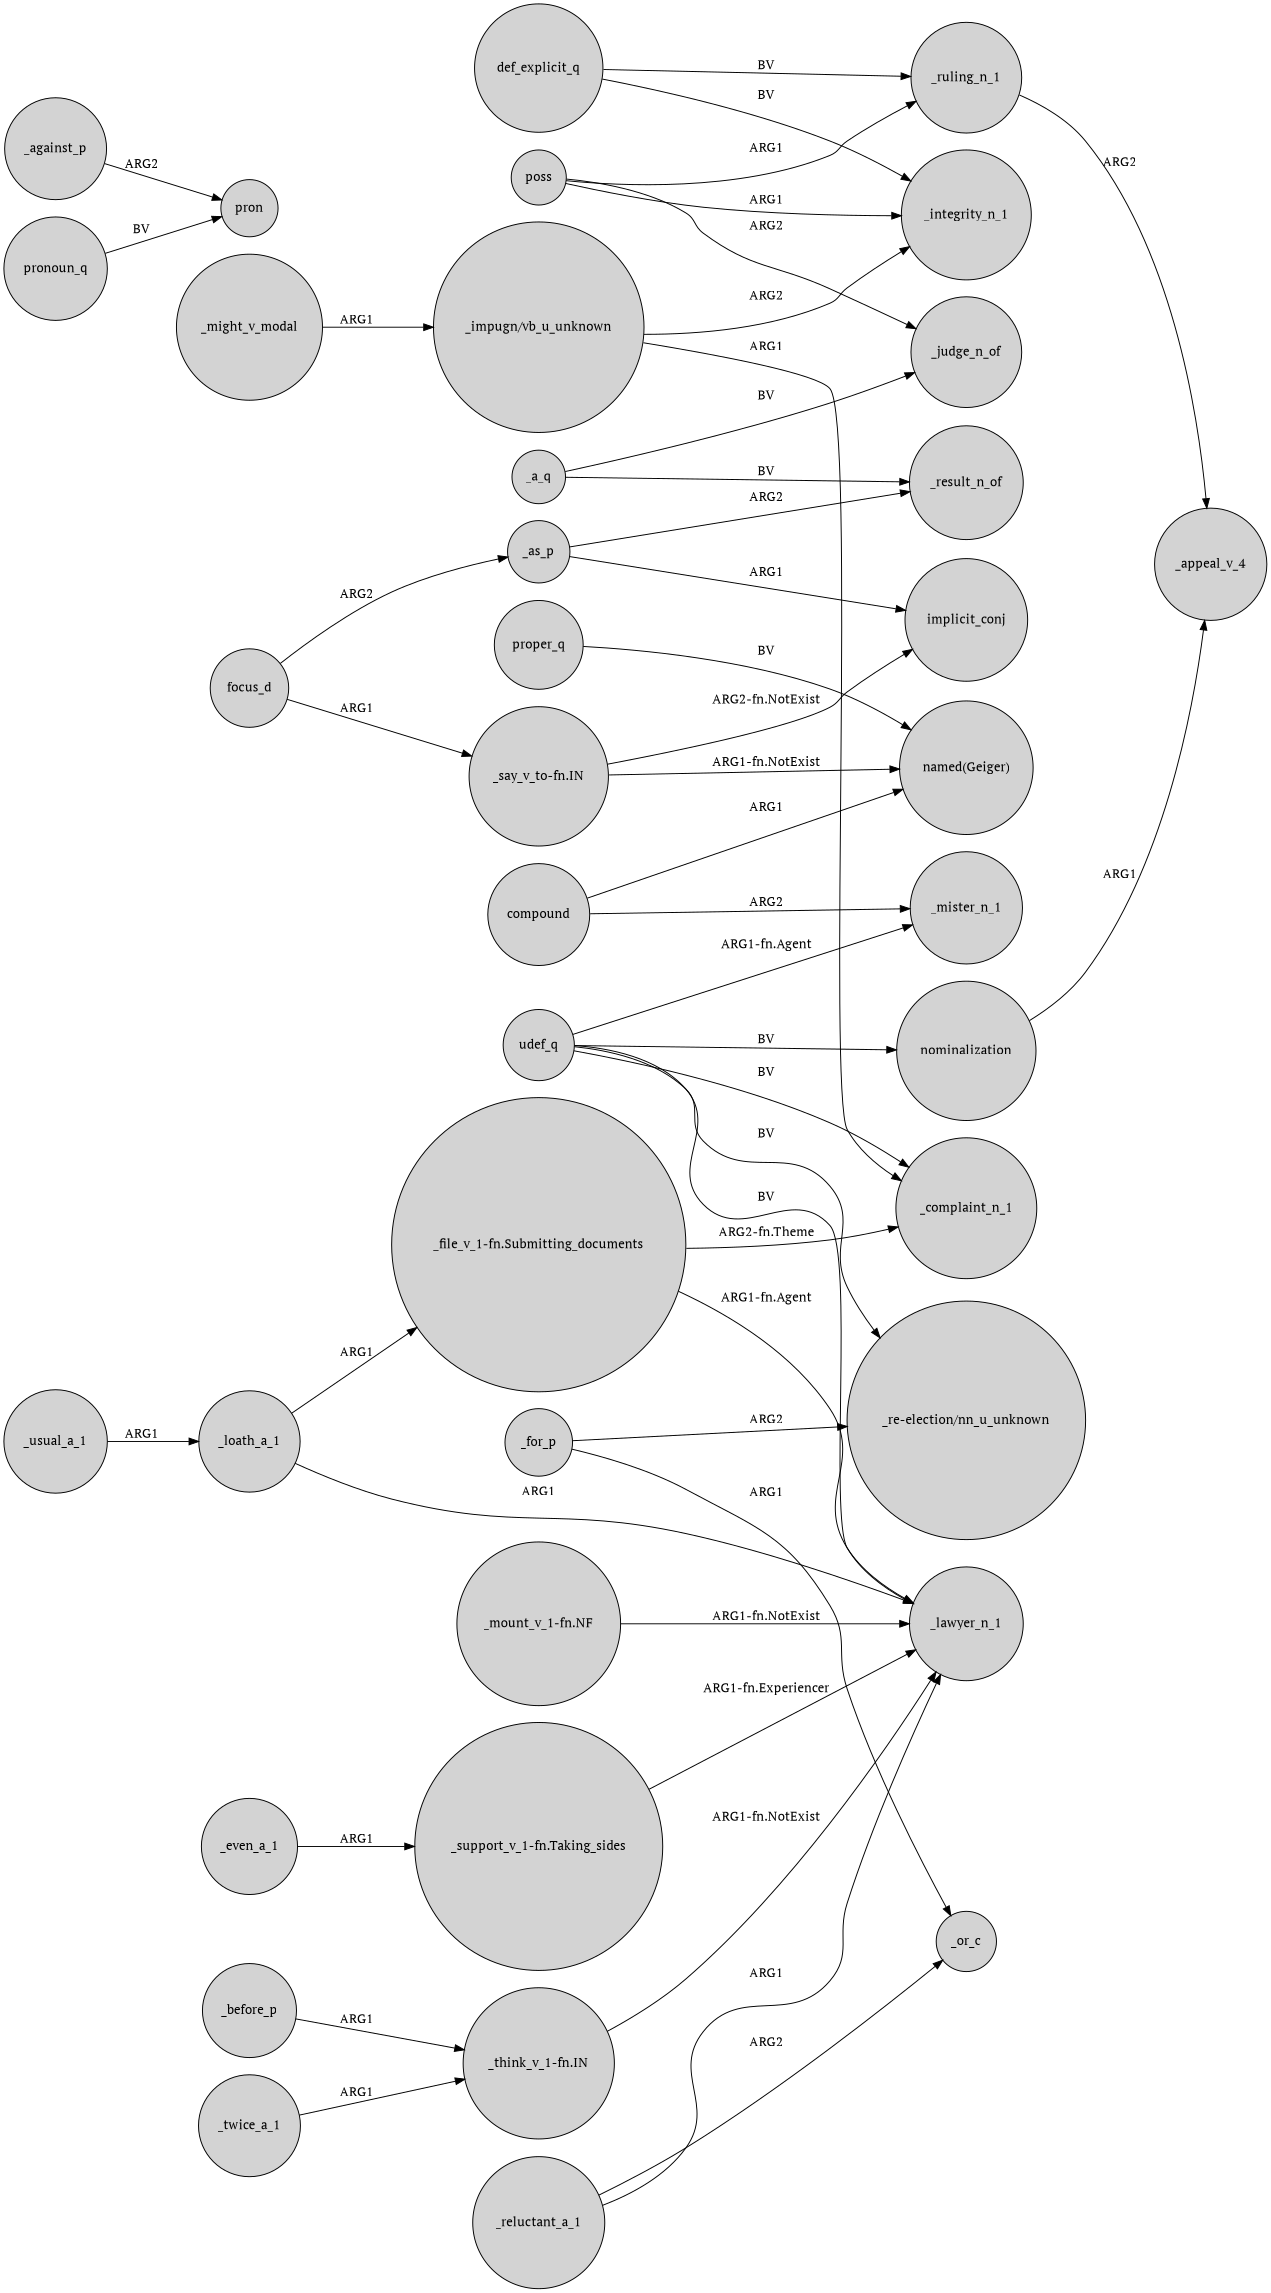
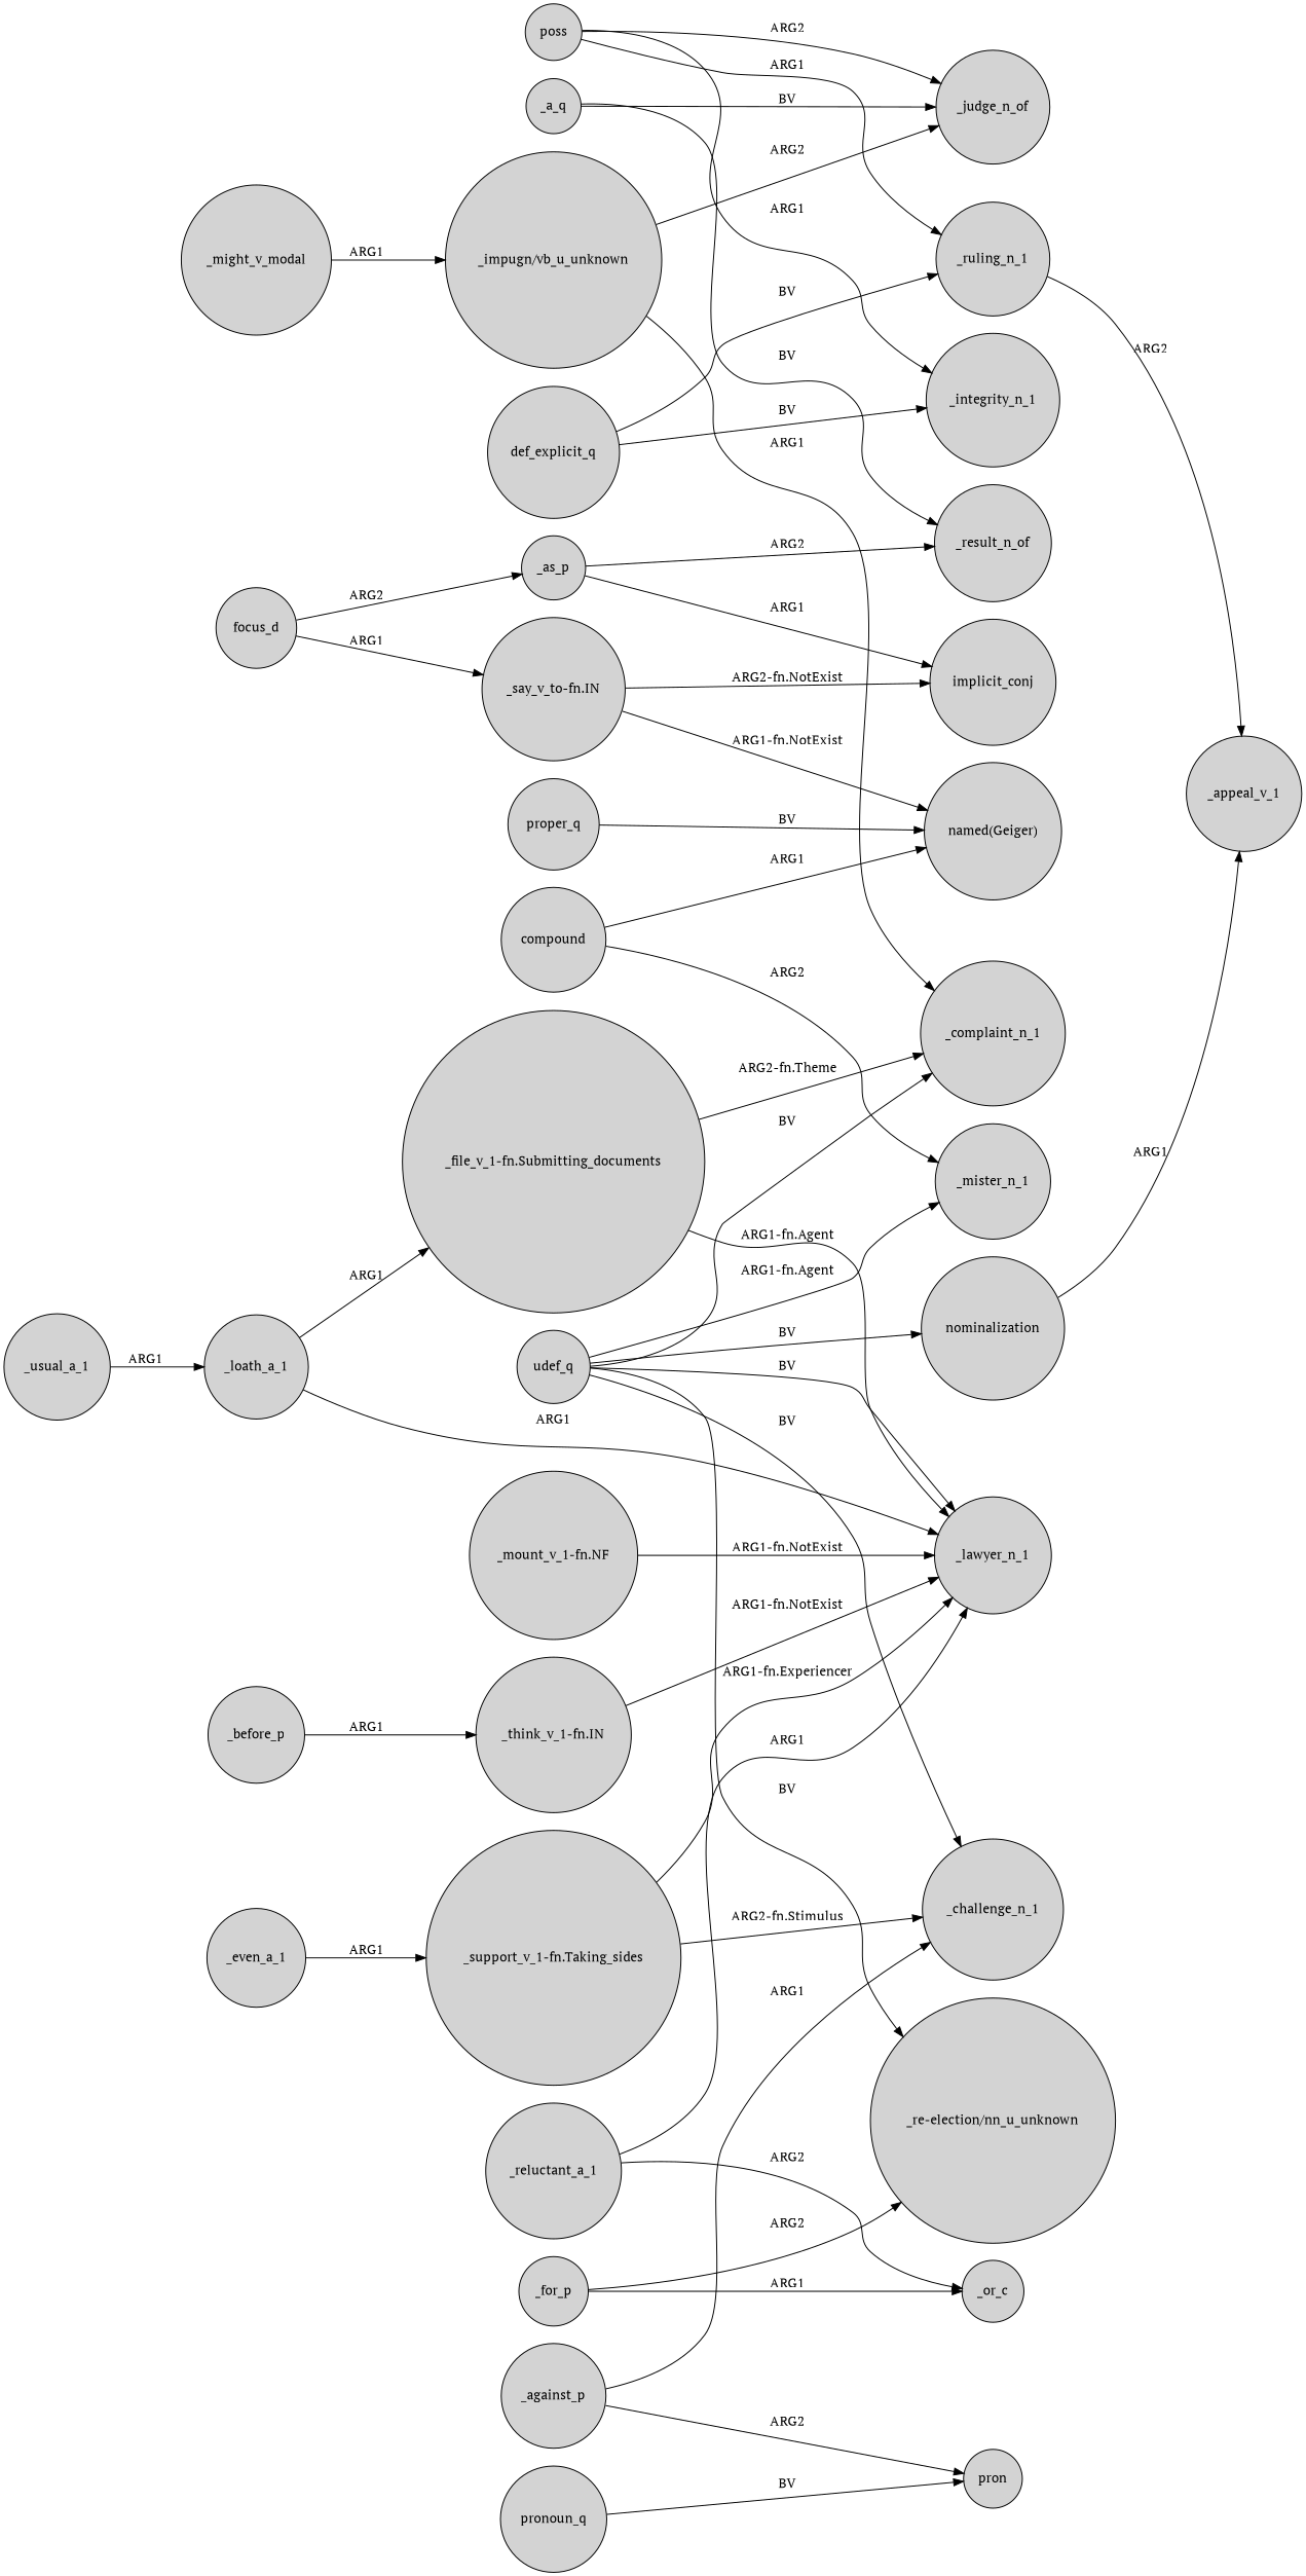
  digraph {
    fontname="PT Serif"
    rankdir=LR
    node [fontname="PT Serif" shape=circle style=filled]
    edge [fontname="PT Serif"]
    udef_q
    _complaint_n_1
+   _challenge_n_1
    nominalization
    _mister_n_1
    _lawyer_n_1
    "_re-election/nn_u_unknown"
-   _appeal_v_1 [label=_appeal_v_4]
+   _appeal_v_1
    compound
    "named(Geiger)"
    _even_a_1
    "_support_v_1-fn.Taking_sides"
    "_say_v_to-fn.IN"
    implicit_conj
    _against_p
    pron
    _ruling_n_1
    poss
    _integrity_n_1
    _judge_n_of
    "_mount_v_1-fn.NF"
    "_impugn/vb_u_unknown"
    def_explicit_q
    focus_d
    _as_p
    _result_n_of
    "_file_v_1-fn.Submitting_documents"
    _a_q
    _reluctant_a_1
    _or_c
    _before_p
    "_think_v_1-fn.IN"
    _loath_a_1
    pronoun_q
-   _twice_a_1
    _for_p
    _usual_a_1
    _might_v_modal
    proper_q
    udef_q -> _complaint_n_1 [label=BV]
+   udef_q -> _challenge_n_1 [label=BV]
    udef_q -> nominalization [label=BV]
    udef_q -> _mister_n_1 [label="ARG1-fn.Agent"]
    udef_q -> _lawyer_n_1 [label=BV]
    udef_q -> "_re-election/nn_u_unknown" [label=BV]
    nominalization -> _appeal_v_1 [label=ARG1]
    compound -> _mister_n_1 [label=ARG2]
    compound -> "named(Geiger)" [label=ARG1]
    _even_a_1 -> "_support_v_1-fn.Taking_sides" [label=ARG1]
+   "_support_v_1-fn.Taking_sides" -> _challenge_n_1 [label="ARG2-fn.Stimulus"]
    "_support_v_1-fn.Taking_sides" -> _lawyer_n_1 [label="ARG1-fn.Experiencer"]
    "_say_v_to-fn.IN" -> "named(Geiger)" [label="ARG1-fn.NotExist"]
    "_say_v_to-fn.IN" -> implicit_conj [label="ARG2-fn.NotExist"]
+   _against_p -> _challenge_n_1 [label=ARG1]
    _against_p -> pron [label=ARG2]
    _ruling_n_1 -> _appeal_v_1 [label=ARG2]
    poss -> _ruling_n_1 [label=ARG1]
    poss -> _integrity_n_1 [label=ARG1]
    poss -> _judge_n_of [label=ARG2]
    "_mount_v_1-fn.NF" -> _lawyer_n_1 [label="ARG1-fn.NotExist"]
    "_impugn/vb_u_unknown" -> _complaint_n_1 [label=ARG1]
-   "_impugn/vb_u_unknown" -> _integrity_n_1 [label=ARG2]
+   "_impugn/vb_u_unknown" -> _judge_n_of [label=ARG2]
    def_explicit_q -> _ruling_n_1 [label=BV]
    def_explicit_q -> _integrity_n_1 [label=BV]
    focus_d -> "_say_v_to-fn.IN" [label=ARG1]
    focus_d -> _as_p [label=ARG2]
    _as_p -> implicit_conj [label=ARG1]
    _as_p -> _result_n_of [label=ARG2]
    "_file_v_1-fn.Submitting_documents" -> _complaint_n_1 [label="ARG2-fn.Theme"]
    "_file_v_1-fn.Submitting_documents" -> _lawyer_n_1 [label="ARG1-fn.Agent"]
    _a_q -> _judge_n_of [label=BV]
    _a_q -> _result_n_of [label=BV]
    _reluctant_a_1 -> _lawyer_n_1 [label=ARG1]
    _reluctant_a_1 -> _or_c [label=ARG2]
    _before_p -> "_think_v_1-fn.IN" [label=ARG1]
    "_think_v_1-fn.IN" -> _lawyer_n_1 [label="ARG1-fn.NotExist"]
    _loath_a_1 -> _lawyer_n_1 [label=ARG1]
    _loath_a_1 -> "_file_v_1-fn.Submitting_documents" [label=ARG1]
    pronoun_q -> pron [label=BV]
-   _twice_a_1 -> "_think_v_1-fn.IN" [label=ARG1]
    _for_p -> "_re-election/nn_u_unknown" [label=ARG2]
    _for_p -> _or_c [label=ARG1]
    _usual_a_1 -> _loath_a_1 [label=ARG1]
    _might_v_modal -> "_impugn/vb_u_unknown" [label=ARG1]
    proper_q -> "named(Geiger)" [label=BV]
  }
